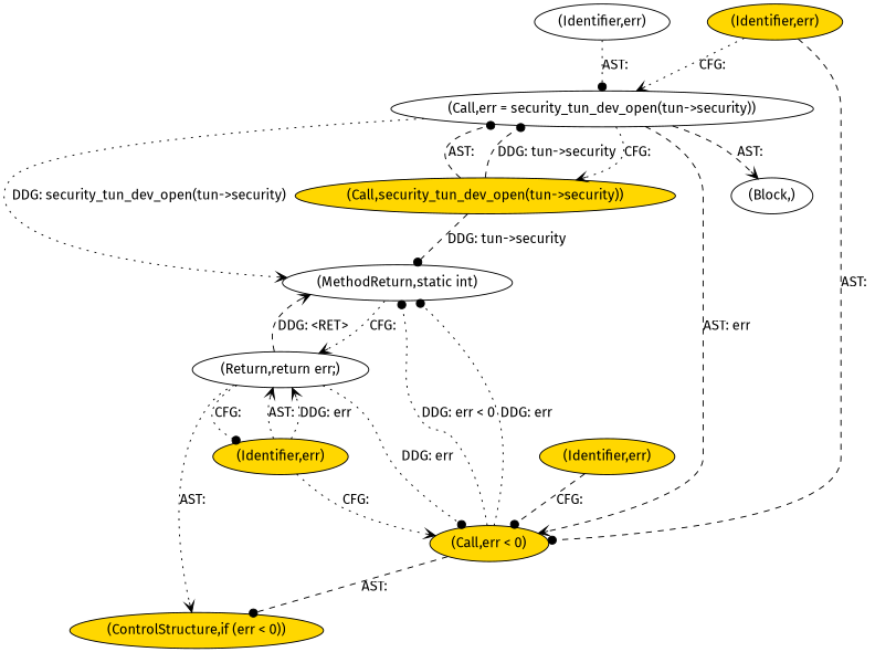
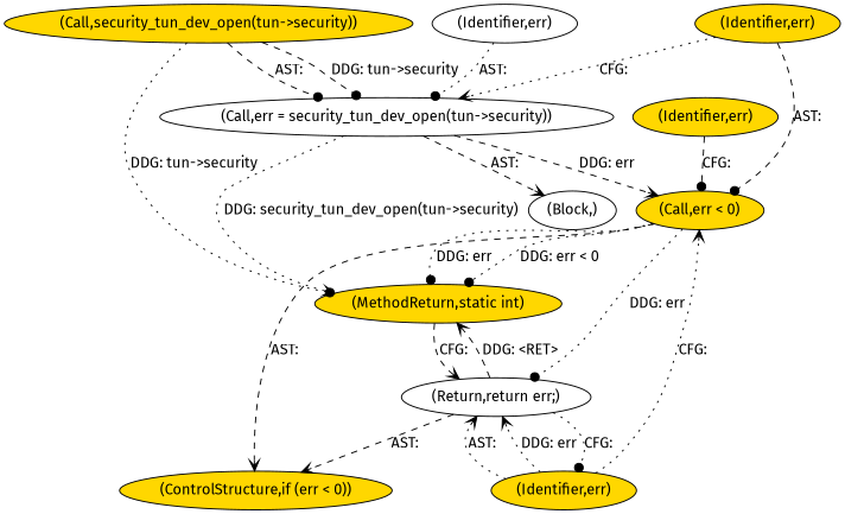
  digraph {
    fontname="Fira Sans"
    node [fillcolor=gold fontname="Fira Sans" style=filled]
    edge [arrowhead=vee fontname="Fira Sans" style=dotted]
    n1 [fillcolor=white label="(Call,err = security_tun_dev_open(tun->security))"]
    n2 [label="(Call,security_tun_dev_open(tun->security))"]
    n3 [label="(Call,err < 0)"]
    n4 [fillcolor=white label="(Block,)"]
-   n5 [fillcolor=white label="(MethodReturn,static int)"]
+   n5 [label="(MethodReturn,static int)"]
    n6 [fillcolor=white label="(Return,return err;)"]
    n7 [label="(ControlStructure,if (err < 0))"]
    n8 [label="(Identifier,err)"]
    n9 [fillcolor=white label="(Identifier,err)"]
    n10 [label="(Identifier,err)"]
    n11 [label="(Identifier,err)"]
-   n1 -> n2 [label="CFG: "]
-   n1 -> n3 [label="AST: err" style=dashed]
+   n1 -> n3 [label="DDG: err" style=dashed]
    n1 -> n4 [label="AST: " style=dashed]
    n1 -> n5 [label="DDG: security_tun_dev_open(tun->security)"]
    n2 -> n1 [arrowhead=dot label="AST: " style=dashed]
    n2 -> n1 [arrowhead=dot label="DDG: tun->security" style=dashed]
-   n2 -> n5 [arrowhead=dot label="DDG: tun->security" style=dashed]
+   n2 -> n5 [arrowhead=dot label="DDG: tun->security"]
    n3 -> n5 [arrowhead=dot label="DDG: err < 0"]
    n3 -> n5 [arrowhead=dot label="DDG: err"]
-   n6 -> n3 [arrowhead=dot label="DDG: err"]
-   n3 -> n7 [arrowhead=dot label="AST: " style=dashed]
-   n5 -> n6 [label="CFG: "]
+   n3 -> n6 [arrowhead=dot label="DDG: err"]
+   n3 -> n7 [label="AST: " style=dashed]
+   n5 -> n6 [label="CFG: " style=dashed]
    n6 -> n5 [label="DDG: <RET>" style=dashed]
-   n6 -> n7 [label="AST: "]
+   n6 -> n7 [label="AST: " style=dashed]
    n6 -> n8 [arrowhead=dot label="CFG: "]
    n8 -> n3 [label="CFG: "]
    n8 -> n6 [label="AST: "]
    n8 -> n6 [label="DDG: err"]
    n9 -> n1 [arrowhead=dot label="AST: "]
    n10 -> n1 [label="CFG: "]
    n10 -> n3 [arrowhead=dot label="AST: " style=dashed]
    n11 -> n3 [arrowhead=dot label="CFG: " style=dashed]
  }
